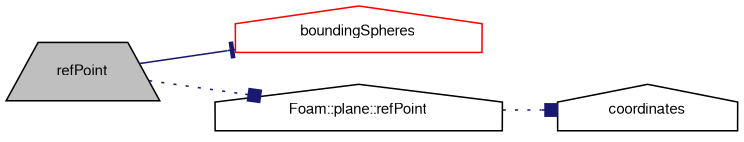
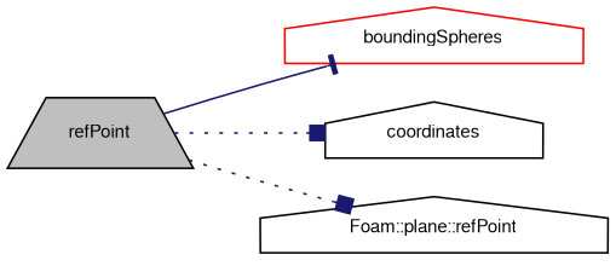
  digraph {
    rankdir=LR
    node [color=black fontname=FreeSans fontsize=10 shape=house]
    edge [arrowhead=box color=midnightblue fontname=FreeSans fontsize=10 labelfontname=FreeSans labelfontsize=10 style=dotted]
    n1 [fillcolor=grey75 fontcolor=black height=0.2 label=refPoint shape=trapezium style=filled width=0.4]
    n2 [color=red height=0.2 label=boundingSpheres width=0.4]
    n3 [height=0.2 label=coordinates width=0.4]
    n4 [height=0.2 label="Foam::plane::refPoint" width=0.4]
    n1 -> n2 [arrowhead=tee style=solid]
-   n4 -> n3
+   n1 -> n3
    n1 -> n4
  }
